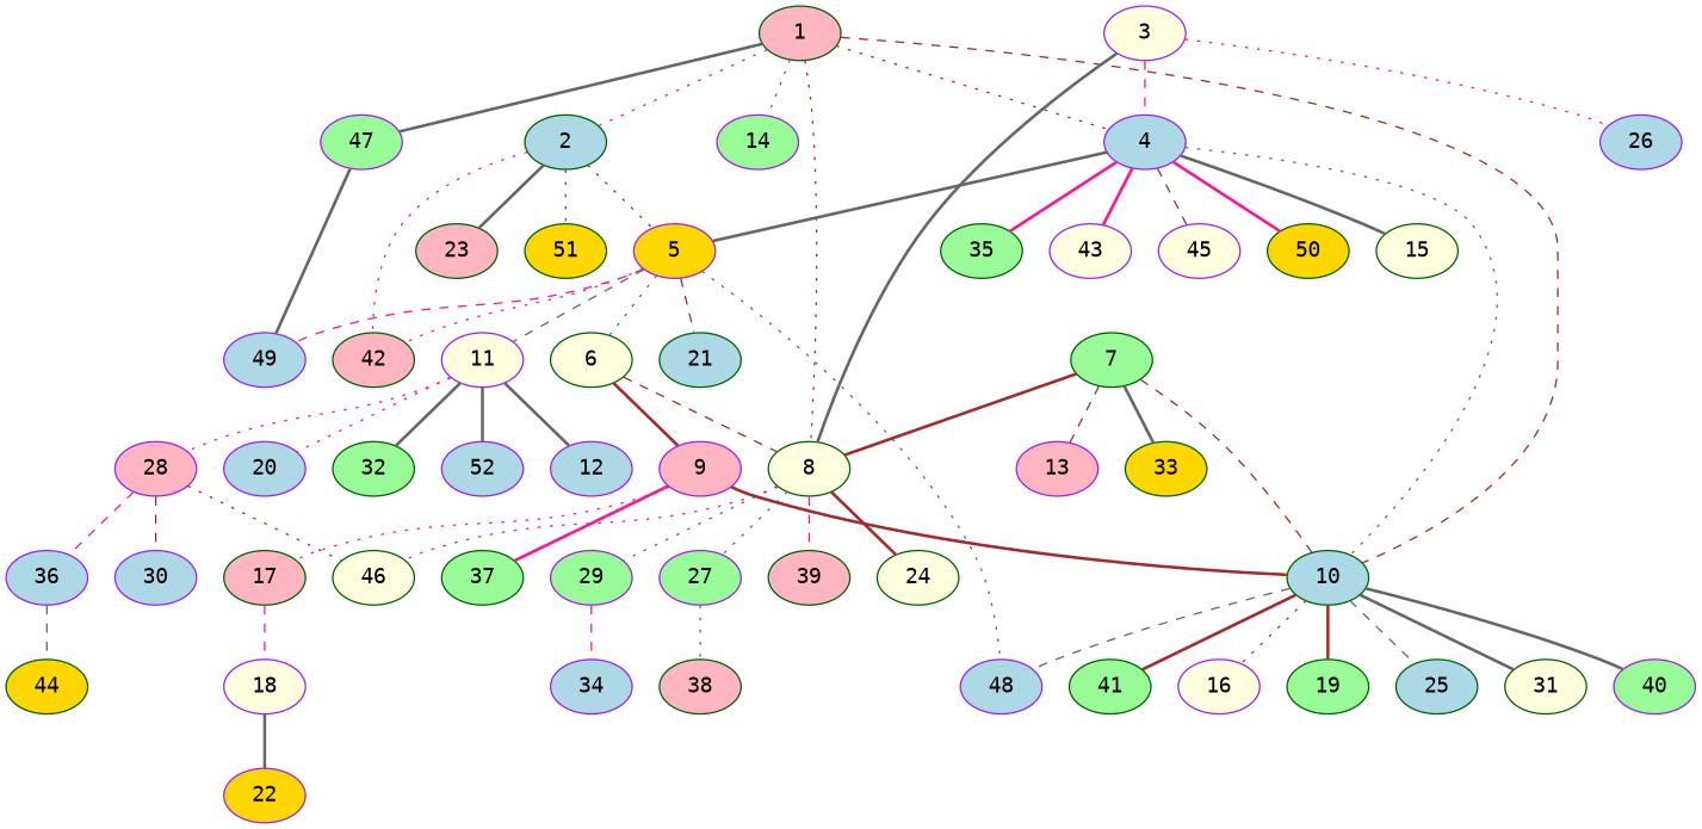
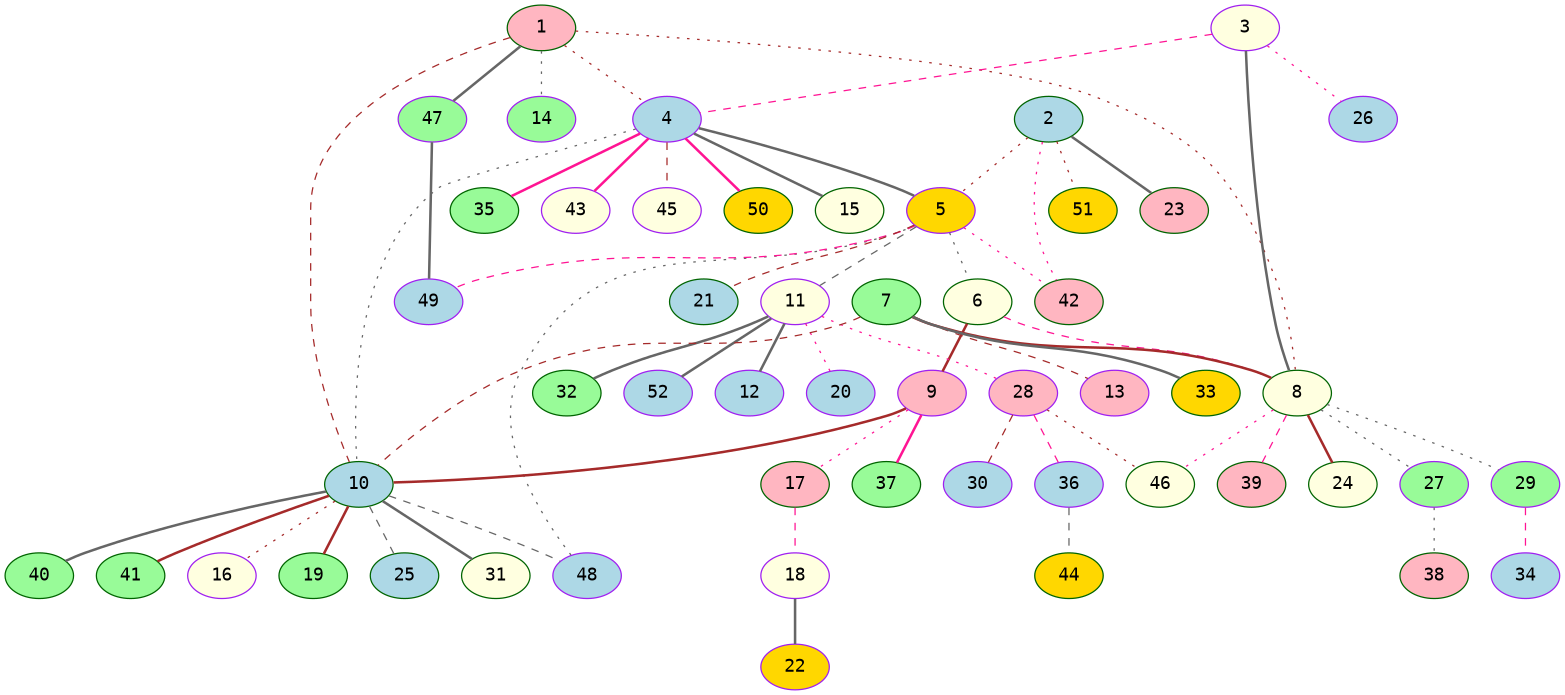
  graph {
    fontname="DejaVu Sans Mono"
    node [color=darkgreen fillcolor=lightblue fontname="DejaVu Sans Mono" style=filled]
    edge [color=gray40 fontname="DejaVu Sans Mono" style=bold]
    1 [fillcolor=lightpink]
    2
    4 [color=purple]
    8 [fillcolor=lightyellow]
    10
    14 [color=purple fillcolor=palegreen]
    47 [color=purple fillcolor=palegreen]
    5 [color=purple fillcolor=gold]
    23 [fillcolor=lightpink]
    42 [fillcolor=lightpink]
    51 [fillcolor=gold]
    15 [fillcolor=lightyellow]
    35 [fillcolor=palegreen]
    43 [color=purple fillcolor=lightyellow]
    45 [color=purple fillcolor=lightyellow]
    50 [fillcolor=gold]
    24 [fillcolor=lightyellow]
    27 [color=purple fillcolor=palegreen]
    29 [color=purple fillcolor=palegreen]
    39 [fillcolor=lightpink]
    46 [fillcolor=lightyellow]
    48 [color=purple]
    16 [color=purple fillcolor=lightyellow]
    19 [fillcolor=palegreen]
    25
    31 [fillcolor=lightyellow]
-   40 [color=purple fillcolor=palegreen]
+   40 [fillcolor=palegreen]
    41 [fillcolor=palegreen]
    49 [color=purple]
    6 [fillcolor=lightyellow]
    11 [color=purple fillcolor=lightyellow]
    21
    3 [color=purple fillcolor=lightyellow]
    26 [color=purple]
    9 [color=purple fillcolor=lightpink]
    12 [color=purple]
    20 [color=purple]
    28 [color=purple fillcolor=lightpink]
    32 [fillcolor=palegreen]
    52 [color=purple]
    17 [fillcolor=lightpink]
    37 [fillcolor=palegreen]
    7 [fillcolor=palegreen]
    13 [color=purple fillcolor=lightpink]
    33 [fillcolor=gold]
    38 [fillcolor=lightpink]
    34 [color=purple]
    18 [color=purple fillcolor=lightyellow]
    30 [color=purple]
    36 [color=purple]
    22 [color=purple fillcolor=gold]
    44 [fillcolor=gold]
-   1 -- 2 [color=deeppink style=dotted]
    1 -- 4 [color=brown style=dotted]
    1 -- 8 [color=brown style=dotted]
    1 -- 10 [color=brown style=dashed]
    1 -- 14 [style=dotted]
    1 -- 47
    2 -- 5 [color=brown style=dotted]
    2 -- 23
    2 -- 42 [color=deeppink style=dotted]
    2 -- 51 [color=brown style=dotted]
    4 -- 10 [style=dotted]
    4 -- 5
    4 -- 15
    4 -- 35 [color=deeppink]
    4 -- 43 [color=deeppink]
    4 -- 45 [color=brown style=dashed]
    4 -- 50 [color=deeppink]
    8 -- 24 [color=brown]
    8 -- 27 [style=dotted]
    8 -- 29 [style=dotted]
    8 -- 39 [color=deeppink style=dashed]
    8 -- 46 [color=deeppink style=dotted]
    10 -- 48 [style=dashed]
    10 -- 16 [color=brown style=dotted]
    10 -- 19 [color=brown]
    10 -- 25 [style=dashed]
    10 -- 31
    10 -- 40
    10 -- 41 [color=brown]
    47 -- 49
    5 -- 42 [color=deeppink style=dotted]
    5 -- 48 [style=dotted]
    5 -- 49 [color=deeppink style=dashed]
    5 -- 6 [style=dotted]
    5 -- 11 [style=dashed]
    5 -- 21 [color=brown style=dashed]
    27 -- 38 [style=dotted]
    29 -- 34 [color=deeppink style=dashed]
-   6 -- 8 [color=brown style=dashed]
+   6 -- 8 [color=deeppink style=dashed]
    6 -- 9 [color=brown]
    11 -- 12
    11 -- 20 [color=deeppink style=dotted]
    11 -- 28 [color=deeppink style=dotted]
    11 -- 32
    11 -- 52
    3 -- 4 [color=deeppink style=dashed]
    3 -- 8
    3 -- 26 [color=deeppink style=dotted]
    9 -- 10 [color=brown]
    9 -- 17 [color=deeppink style=dotted]
    9 -- 37 [color=deeppink]
    28 -- 46 [color=brown style=dotted]
    28 -- 30 [color=brown style=dashed]
    28 -- 36 [color=deeppink style=dashed]
    17 -- 18 [color=deeppink style=dashed]
    7 -- 8 [color=brown]
    7 -- 10 [color=brown style=dashed]
    7 -- 13 [color=brown style=dashed]
    7 -- 33
    18 -- 22
    36 -- 44 [style=dashed]
  }
